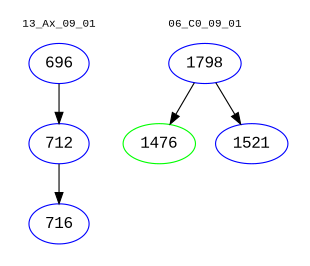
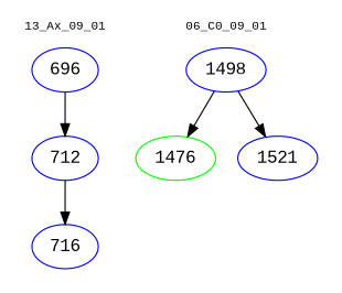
  digraph {
    fontname="Liberation Mono"
    node [color=blue fontname="Liberation Mono"]
    edge [color=black fontname="Liberation Mono"]
    n1 [label=712]
    n2 [label=696]
    n3 [label=716]
-   n4 [label=1798]
+   n4 [label=1498]
    n5 [color=green label=1476]
    n6 [label=1521]
    subgraph cluster_1 {
      color=white
      fontsize=10
      label="13_Ax_09_01"
      n1
      n2
      n3
    }
    subgraph cluster_2 {
      color=white
      fontsize=10
      label="06_C0_09_01"
      n4
      n5
      n6
    }
    n1 -> n3
    n2 -> n1
    n4 -> n5
    n4 -> n6
  }
